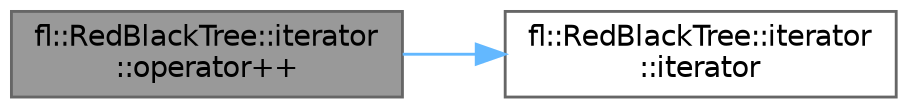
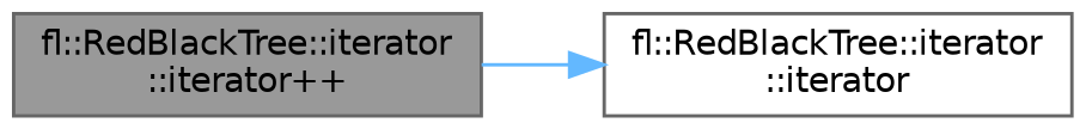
  digraph {
    rankdir=LR
    node [fontname=Helvetica fontsize=10 shape=box style=filled]
-   n1 [color=gray40 fillcolor=grey60 fontcolor=black height=0.2 label="fl::RedBlackTree::iterator\l::operator++" width=0.4]
+   n1 [color=gray40 fillcolor=grey60 fontcolor=black height=0.2 label="fl::RedBlackTree::iterator\l::iterator++" width=0.4]
    n2 [color=grey40 fillcolor=white height=0.2 label="fl::RedBlackTree::iterator\l::iterator" width=0.4]
    n1 -> n2 [color=steelblue1 fontname=Helvetica fontsize=10 labelfontname=Helvetica labelfontsize=10 style=solid]
  }
